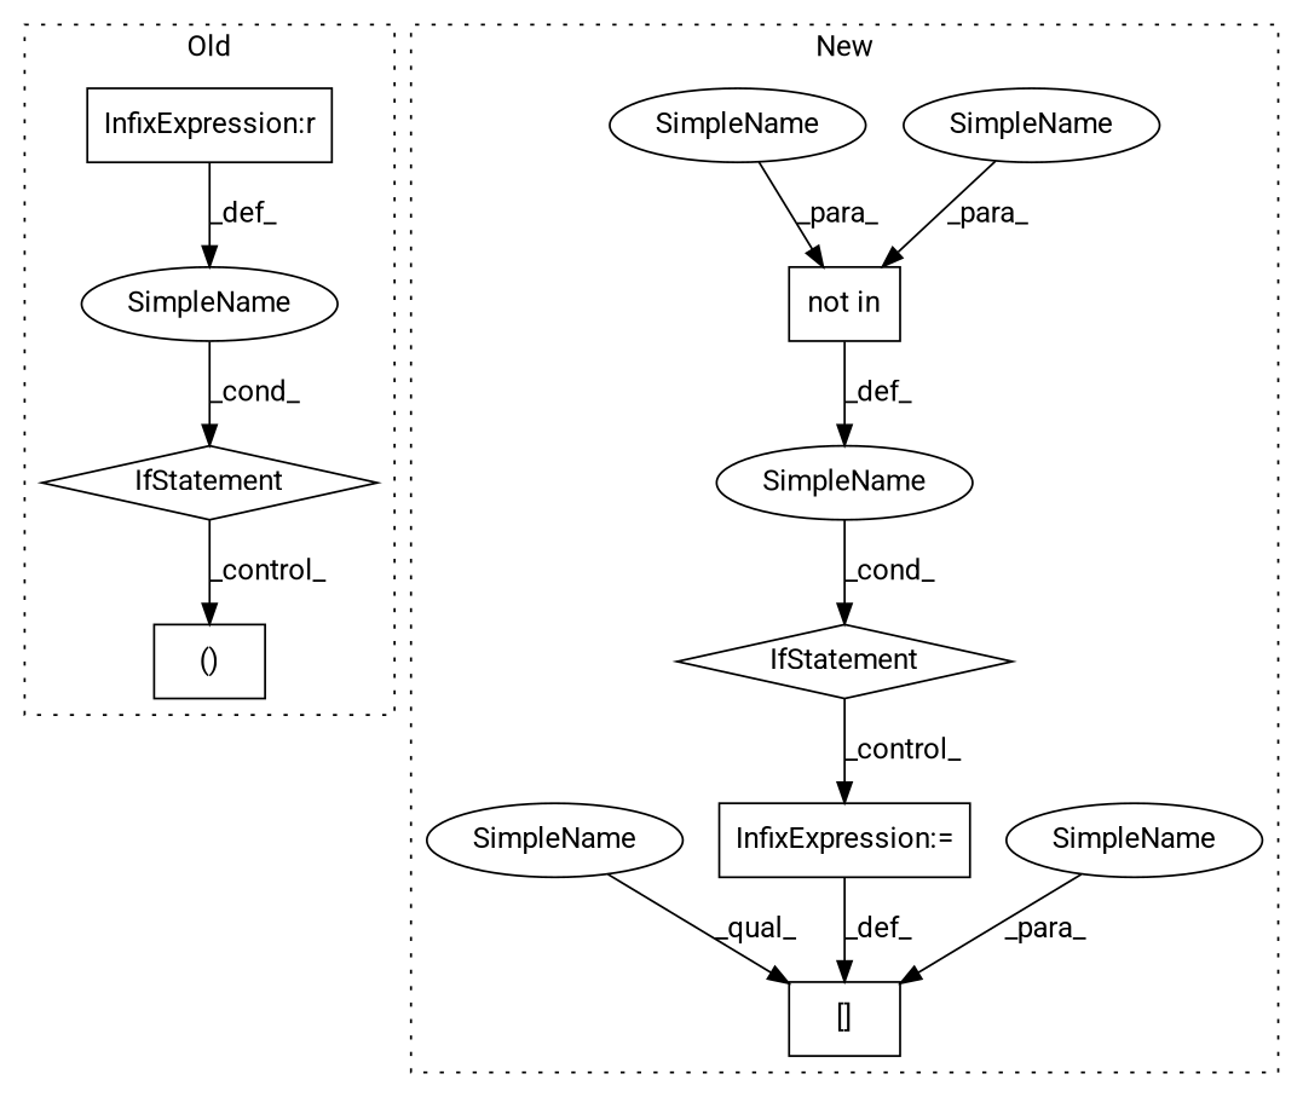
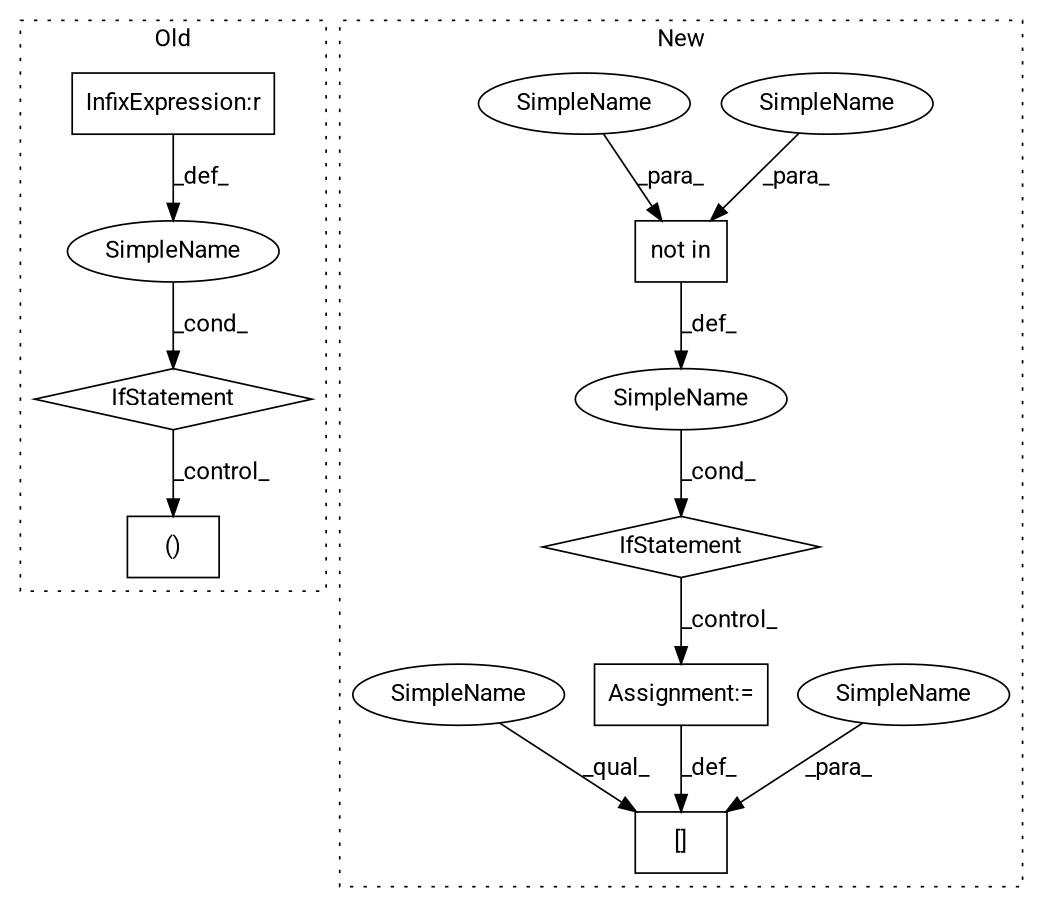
  digraph {
    fontname=Roboto
    node [a=42 shape=ellipse fontname=Roboto]
    edge [fontname=Roboto]
    n1 [a=106 l=40 label="()" s=1688 shape=box]
    n2 [a=25 l="4,2" label=IfStatement s="1428,1451" shape=diamond]
    n3 [label=SimpleName]
    n4 [a=27 l=4 label="InfixExpression:r" s=1440 shape=box]
    n5 [a=108 l=29 label="not in" s=3613 shape=box]
    n6 [a=25 l="12,2" label=IfStatement s="3601,3642" shape=diamond]
-   n7 [a=7 l=1 label="InfixExpression:=" s=3679 shape=box]
+   n7 [a=7 l=1 label="Assignment:=" s=3679 shape=box]
    n8 [label=SimpleName]
    n9 [a=2 l="11,1" label="[]" s="3656,3678" shape=box]
    n10 [l=11 label=SimpleName s=3667]
    n11 [l=11 label=SimpleName s=3613]
    n12 [l=10 label=SimpleName s=3632]
    n13 [l=10 label=SimpleName s=3656]
    subgraph cluster_1 {
      label=Old
      style=dotted
      n1
      n2
      n3
      n4
    }
    subgraph cluster_2 {
      label=New
      style=dotted
      n5
      n6
      n7
      n8
      n9
      n10
      n11
      n12
      n13
    }
    n2 -> n1 [label=_control_]
    n3 -> n2 [label=_cond_]
    n4 -> n3 [label=_def_]
    n5 -> n8 [label=_def_]
    n6 -> n7 [label=_control_]
    n7 -> n9 [label=_def_]
    n8 -> n6 [label=_cond_]
    n10 -> n9 [label=_para_]
    n11 -> n5 [label=_para_]
    n12 -> n5 [label=_para_]
    n13 -> n9 [label=_qual_]
  }
